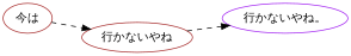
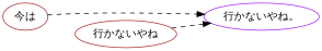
  digraph {
    fontname="DejaVu Sans"
    rankdir=LR
    node [color=brown fontname="DejaVu Sans"]
    edge [fontname="DejaVu Sans" style=dashed]
    n1 [label="今は"]
    n2 [color=purple label="行かないやね。"]
    n3 [label="行かないやね"]
-   n1 -> n3
+   n1 -> n2
    n3 -> n2
  }
